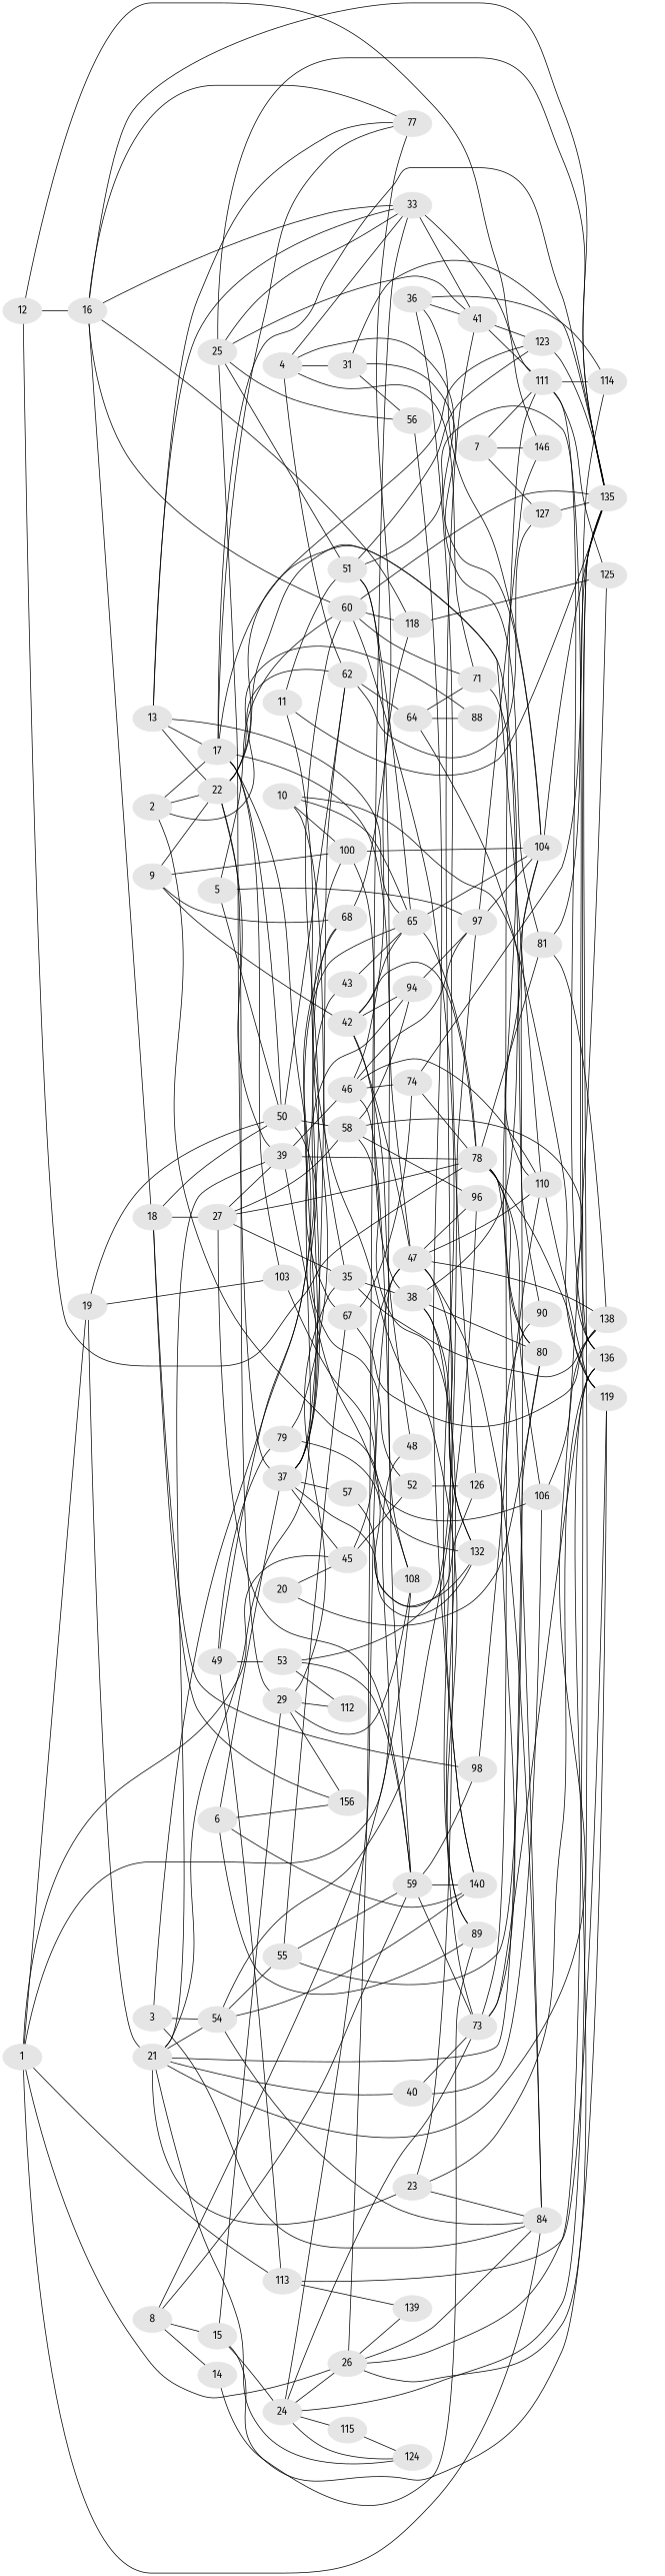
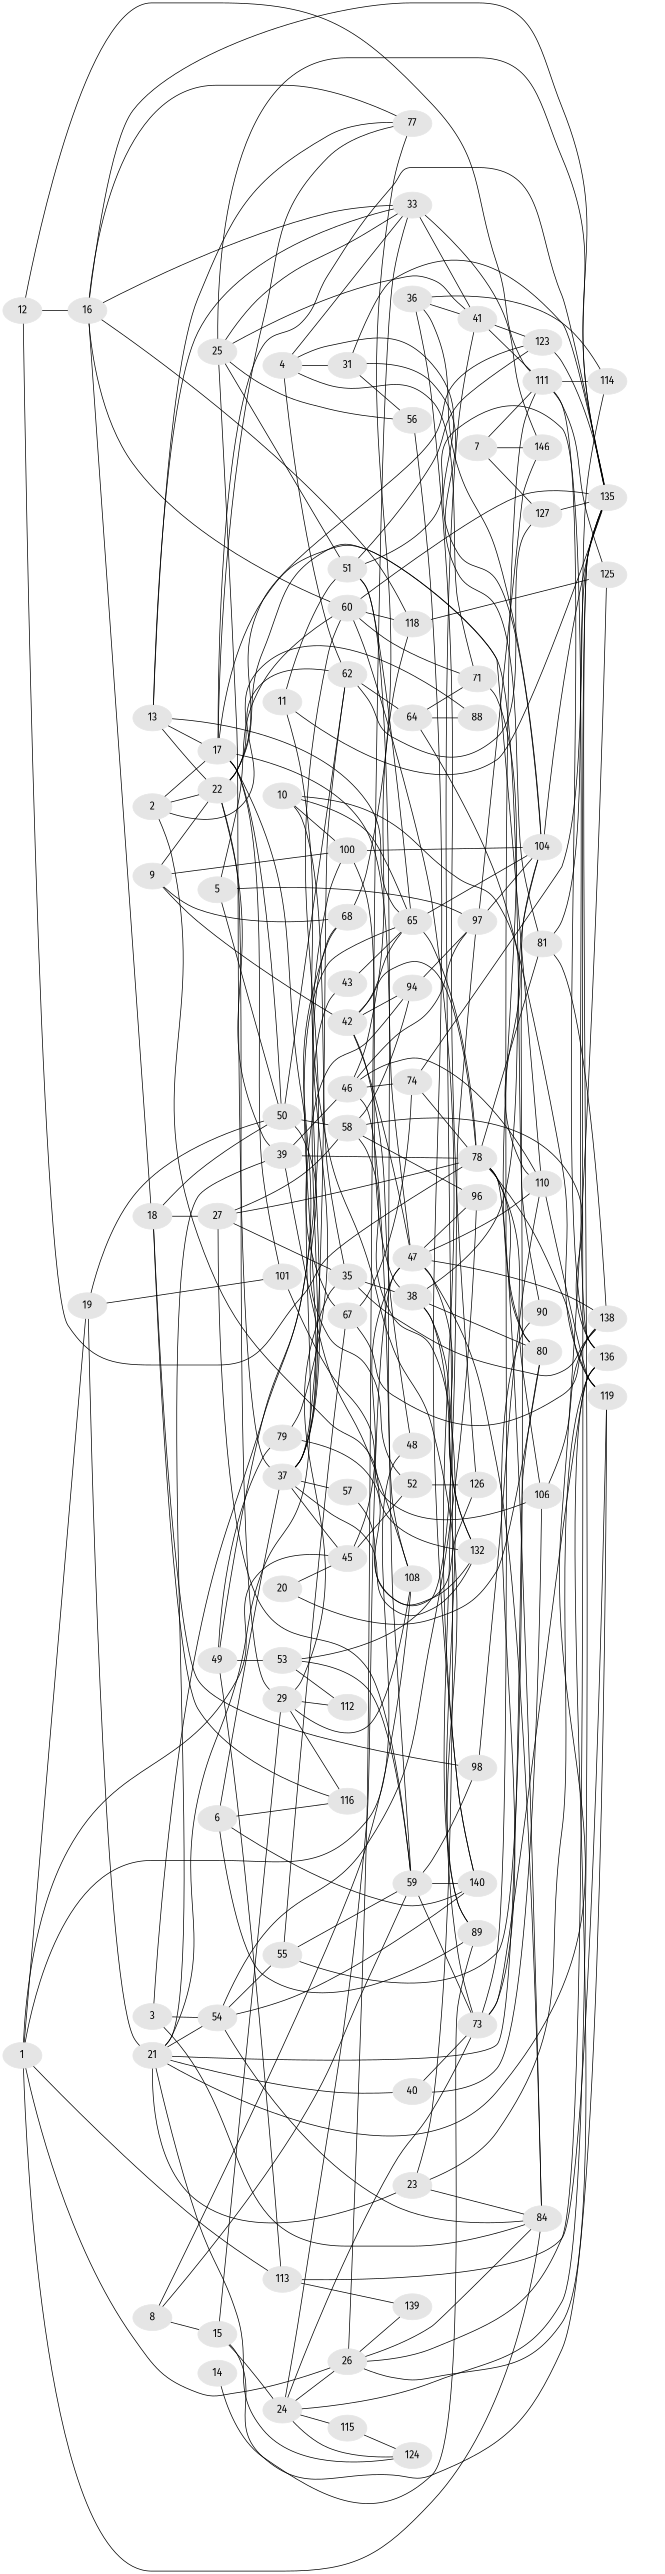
  graph {
    fontname="Fira Sans"
    rankdir=LR
    node [color=gray90 fontname="Fira Sans" style=filled]
    edge [fontname="Fira Sans"]
    1
    19
    26 [super="+131"]
    45 [super="+142"]
    48
    84 [super="+141"]
    113
    50 [super="+63"]
    21 [super="+82"]
-   103
+   103 [label=101]
    33 [super="+95"]
    135 [super="+137"]
    136
    139
    47 [super="+85"]
    52
    119 [super="+121"]
    17 [super="+28"]
    77
    67 [super="+109"]
    90
    2
    22 [super="+44"]
    62 [super="+105"]
    132
    110 [super="+120"]
    29 [super="+66"]
    39 [super="+87"]
    88
    123
    127
    64
    54 [super="+143"]
    140
    96
    55
    3
    68
    4 [super="+72"]
    31 [super="+34"]
    71
    104 [super="+107"]
    56
    81
    146
    41 [super="+61"]
    80 [super="+92"]
    58 [super="+117"]
    5
    60 [super="+101"]
    97 [super="+102"]
    118
    37 [super="+70"]
    65 [super="+69"]
    43
    57
    6
    89
-   116 [label=156]
+   116
    111 [super="+134"]
    125
    114
    7
    8
    14
    59 [super="+128"]
    108
    15
    23
    40 [super="+93"]
    94
    124
    73 [super="+145"]
    98
    9
    42 [super="+129"]
    100
    78 [super="+144"]
    38
    10 [super="+99"]
    35 [super="+75"]
    138 [super="+147"]
    51 [super="+130"]
    11
    16 [super="+32"]
    18
    12
    106 [super="+133"]
    13 [super="+30"]
    24 [super="+122"]
    115
    112
    27 [super="+83"]
    74
    20
    46 [super="+86"]
    25 [super="+76"]
    36
    126
    49 [super="+91"]
    53
    79
    1 -- 19
    1 -- 26
    1 -- 45
    1 -- 48
    1 -- 84
    1 -- 113
    19 -- 50
    19 -- 21
    19 -- 103
    26 -- 84
    26 -- 33 [weight=2]
    26 -- 135
    26 -- 136
    26 -- 139
    45 -- 47
    45 -- 52
    113 -- 139
    113 -- 119
    50 -- 52
    50 -- 62
    50 -- 58
    21 -- 39
    21 -- 54
    21 -- 80
    21 -- 125
    21 -- 23
    21 -- 40
    21 -- 94
    21 -- 124
    103 -- 106
    33 -- 146
    33 -- 41
    47 -- 84
    47 -- 132
    47 -- 110
    47 -- 96
    47 -- 138
    52 -- 126
    17 -- 50
    17 -- 103
    17 -- 135
    17 -- 47
    17 -- 77
    17 -- 67
    17 -- 90
    67 -- 138
    67 -- 74
    2 -- 17
    2 -- 22
    2 -- 62
    2 -- 132
    22 -- 110
    22 -- 29
    22 -- 39
    22 -- 88
    22 -- 123
    62 -- 127
    62 -- 64
    110 -- 119
    29 -- 116
    29 -- 108
    29 -- 35
    29 -- 112
    39 -- 108
    39 -- 78
    39 -- 46
    123 -- 135
    127 -- 135
    64 -- 119
    64 -- 88
    64 -- 71
    54 -- 84
    54 -- 140
    54 -- 96
    54 -- 55
    55 -- 67
    55 -- 104
    55 -- 59
    3 -- 84
    3 -- 54
    3 -- 68
    68 -- 77
    4 -- 33
    4 -- 62
    4 -- 31
    4 -- 71
    4 -- 104
    31 -- 135
    31 -- 56
    31 -- 81
    71 -- 80
    104 -- 135
    56 -- 140
    81 -- 135
    81 -- 138
    41 -- 123
    41 -- 111
    58 -- 136
    58 -- 96
    58 -- 89
    58 -- 94
    5 -- 50
    5 -- 60
    5 -- 97
    60 -- 135
    60 -- 140
    60 -- 71
    60 -- 118
    97 -- 104
    97 -- 146
    118 -- 125
    37 -- 45
    37 -- 62
    37 -- 132
    37 -- 68
    37 -- 65
    37 -- 43
    37 -- 57
    65 -- 104
    65 -- 78
    43 -- 65
    57 -- 126
    6 -- 140
    6 -- 37
    6 -- 89
    6 -- 116
    111 -- 136
    111 -- 125
    111 -- 114
    7 -- 127
    7 -- 146
    7 -- 111
-   8 -- 14
    8 -- 59
    8 -- 108
    8 -- 15
    14 -- 89
    59 -- 140
    59 -- 73
    59 -- 98
    15 -- 119
    15 -- 29
    15 -- 24
    23 -- 84
    23 -- 136
    23 -- 41
    40 -- 73
    40 -- 106
    94 -- 97
    73 -- 136
    73 -- 90
    73 -- 111
    98 -- 110
    9 -- 22
    9 -- 68
    9 -- 42
    9 -- 100
    42 -- 48
    42 -- 47
    42 -- 65
    42 -- 94
    42 -- 78
    100 -- 104
    100 -- 38
    78 -- 84
    78 -- 119
    78 -- 81
    78 -- 80
    78 -- 106
    38 -- 132
    38 -- 104
    38 -- 80
    38 -- 89
    10 -- 110
    10 -- 65
    10 -- 100
    10 -- 35
    35 -- 38
    35 -- 138
    51 -- 136
    51 -- 123
    51 -- 65
    51 -- 108
    11 -- 135
    11 -- 73
    11 -- 51
    16 -- 33
    16 -- 135
    16 -- 77
    16 -- 60
    16 -- 118
    16 -- 18
    18 -- 50
    18 -- 116
    18 -- 98
    18 -- 27
    12 -- 111
    12 -- 78
    12 -- 16
    106 -- 138
    13 -- 33
    13 -- 17
    13 -- 77
    13 -- 22
    13 -- 65
    24 -- 26
    24 -- 135
    24 -- 47
    24 -- 124
    24 -- 73
    24 -- 115
    115 -- 124
-   27 -- 39
    27 -- 58
    27 -- 59
    27 -- 78
    27 -- 35
    74 -- 114
    74 -- 78
    20 -- 45
    20 -- 80
    46 -- 110
    46 -- 97
    46 -- 118
    46 -- 59
    46 -- 74
    25 -- 33
    25 -- 135
    25 -- 56
    25 -- 41
    25 -- 37
    25 -- 51
    36 -- 104
    36 -- 41
    36 -- 114
    36 -- 126
    49 -- 113 [weight=2]
    49 -- 60
    49 -- 53
    49 -- 79
    53 -- 97
    53 -- 59
    53 -- 112
    79 -- 132
    79 -- 100
  }
